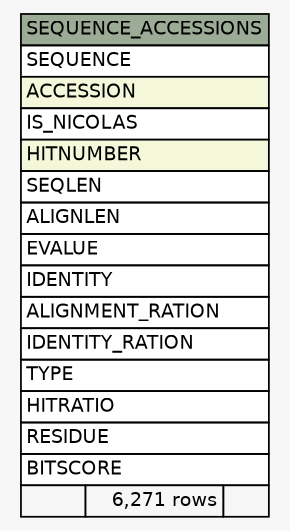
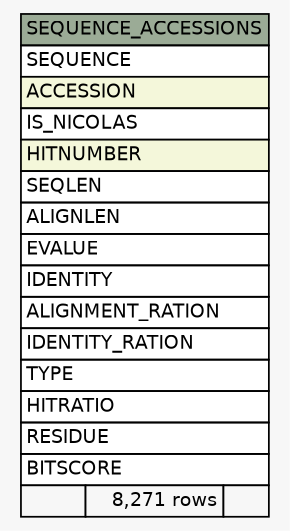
  digraph {
    bgcolor="#f7f7f7"
    fontname=Helvetica
    fontsize=11
    nodesep=0.18
    rankdir=RL
    ranksep=0.46
-   n1 [fontname=Helvetica fontsize=11 label=<     <TABLE BORDER="0" CELLBORDER="1" CELLSPACING="0" BGCOLOR="#ffffff">       <TR><TD COLSPAN="3" BGCOLOR="#9bab96" ALIGN="CENTER">SEQUENCE_ACCESSIONS</TD></TR>       <TR><TD PORT="SEQUENCE" COLSPAN="3" ALIGN="LEFT">SEQUENCE</TD></TR>       <TR><TD PORT="ACCESSION" COLSPAN="3" BGCOLOR="#f4f7da" ALIGN="LEFT">ACCESSION</TD></TR>       <TR><TD PORT="IS_NICOLAS" COLSPAN="3" ALIGN="LEFT">IS_NICOLAS</TD></TR>       <TR><TD PORT="HITNUMBER" COLSPAN="3" BGCOLOR="#f4f7da" ALIGN="LEFT">HITNUMBER</TD></TR>       <TR><TD PORT="SEQLEN" COLSPAN="3" ALIGN="LEFT">SEQLEN</TD></TR>       <TR><TD PORT="ALIGNLEN" COLSPAN="3" ALIGN="LEFT">ALIGNLEN</TD></TR>       <TR><TD PORT="EVALUE" COLSPAN="3" ALIGN="LEFT">EVALUE</TD></TR>       <TR><TD PORT="IDENTITY" COLSPAN="3" ALIGN="LEFT">IDENTITY</TD></TR>       <TR><TD PORT="ALIGNMENT_RATION" COLSPAN="3" ALIGN="LEFT">ALIGNMENT_RATION</TD></TR>       <TR><TD PORT="IDENTITY_RATION" COLSPAN="3" ALIGN="LEFT">IDENTITY_RATION</TD></TR>       <TR><TD PORT="TYPE" COLSPAN="3" ALIGN="LEFT">TYPE</TD></TR>       <TR><TD PORT="HITRATIO" COLSPAN="3" ALIGN="LEFT">HITRATIO</TD></TR>       <TR><TD PORT="RESIDUE" COLSPAN="3" ALIGN="LEFT">RESIDUE</TD></TR>       <TR><TD PORT="BITSCORE" COLSPAN="3" ALIGN="LEFT">BITSCORE</TD></TR>       <TR><TD ALIGN="LEFT" BGCOLOR="#f7f7f7">  </TD><TD ALIGN="RIGHT" BGCOLOR="#f7f7f7">6,271 rows</TD><TD ALIGN="RIGHT" BGCOLOR="#f7f7f7">  </TD></TR>     </TABLE>> shape=plaintext]
+   n1 [fontname=Helvetica fontsize=11 label=<     <TABLE BORDER="0" CELLBORDER="1" CELLSPACING="0" BGCOLOR="#ffffff">       <TR><TD COLSPAN="3" BGCOLOR="#9bab96" ALIGN="CENTER">SEQUENCE_ACCESSIONS</TD></TR>       <TR><TD PORT="SEQUENCE" COLSPAN="3" ALIGN="LEFT">SEQUENCE</TD></TR>       <TR><TD PORT="ACCESSION" COLSPAN="3" BGCOLOR="#f4f7da" ALIGN="LEFT">ACCESSION</TD></TR>       <TR><TD PORT="IS_NICOLAS" COLSPAN="3" ALIGN="LEFT">IS_NICOLAS</TD></TR>       <TR><TD PORT="HITNUMBER" COLSPAN="3" BGCOLOR="#f4f7da" ALIGN="LEFT">HITNUMBER</TD></TR>       <TR><TD PORT="SEQLEN" COLSPAN="3" ALIGN="LEFT">SEQLEN</TD></TR>       <TR><TD PORT="ALIGNLEN" COLSPAN="3" ALIGN="LEFT">ALIGNLEN</TD></TR>       <TR><TD PORT="EVALUE" COLSPAN="3" ALIGN="LEFT">EVALUE</TD></TR>       <TR><TD PORT="IDENTITY" COLSPAN="3" ALIGN="LEFT">IDENTITY</TD></TR>       <TR><TD PORT="ALIGNMENT_RATION" COLSPAN="3" ALIGN="LEFT">ALIGNMENT_RATION</TD></TR>       <TR><TD PORT="IDENTITY_RATION" COLSPAN="3" ALIGN="LEFT">IDENTITY_RATION</TD></TR>       <TR><TD PORT="TYPE" COLSPAN="3" ALIGN="LEFT">TYPE</TD></TR>       <TR><TD PORT="HITRATIO" COLSPAN="3" ALIGN="LEFT">HITRATIO</TD></TR>       <TR><TD PORT="RESIDUE" COLSPAN="3" ALIGN="LEFT">RESIDUE</TD></TR>       <TR><TD PORT="BITSCORE" COLSPAN="3" ALIGN="LEFT">BITSCORE</TD></TR>       <TR><TD ALIGN="LEFT" BGCOLOR="#f7f7f7">  </TD><TD ALIGN="RIGHT" BGCOLOR="#f7f7f7">8,271 rows</TD><TD ALIGN="RIGHT" BGCOLOR="#f7f7f7">  </TD></TR>     </TABLE>> shape=plaintext]
  }
